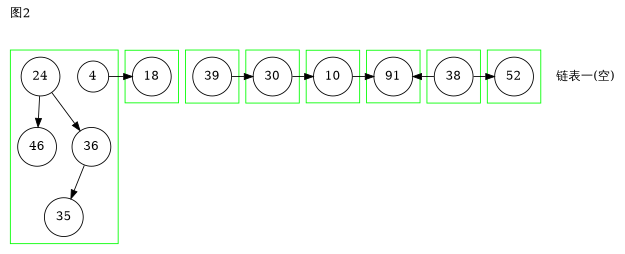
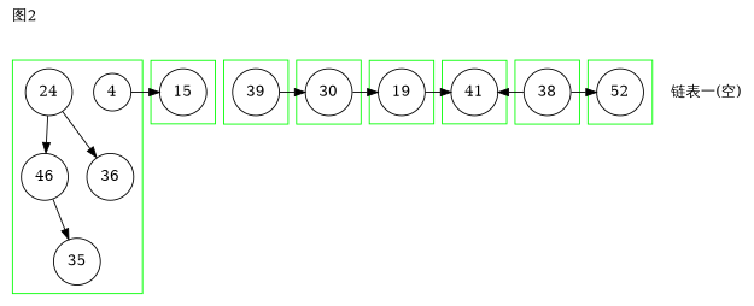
  digraph {
    label="图2"
    labeljust=l
    labelloc=t
    node [shape=circle]
    edge [constraint=false]
    n1 [label=4]
    n2 [label=24]
    n3 [label=46]
    n4 [label=36]
    n5 [label=35]
-   n6 [label=18]
+   n6 [label=15]
    n7 [label=39]
    n8 [label=30]
-   n9 [label=10]
-   n10 [label=91]
+   n9 [label=19]
+   n10 [label=41]
    n11 [label=38]
    n12 [label=52]
    n13 [label="链表一(空)" shape=plaintext]
    subgraph cluster_1 {
      label=""
      pencolor=green
      n1
      n2
      n3
      n4
      n5
    }
    subgraph cluster_2 {
      label=""
      pencolor=green
      n6
    }
    subgraph cluster_3 {
      label=""
      pencolor=green
      n7
    }
    subgraph cluster_4 {
      label=""
      pencolor=green
      n8
    }
    subgraph cluster_5 {
      label=""
      pencolor=green
      n9
    }
    subgraph cluster_6 {
      label=""
      pencolor=green
      n10
    }
    subgraph cluster_7 {
      label=""
      pencolor=green
      n11
    }
    subgraph cluster_8 {
      label=""
      pencolor=green
      n12
    }
    n1 -> n6
    n2 -> n3 [constraint=""]
    n2 -> n4 [constraint=""]
-   n4 -> n5 [constraint=""]
+   n3 -> n5 [constraint=""]
    n7 -> n8
    n8 -> n9
    n9 -> n10
    n11 -> n10
    n11 -> n12
  }
